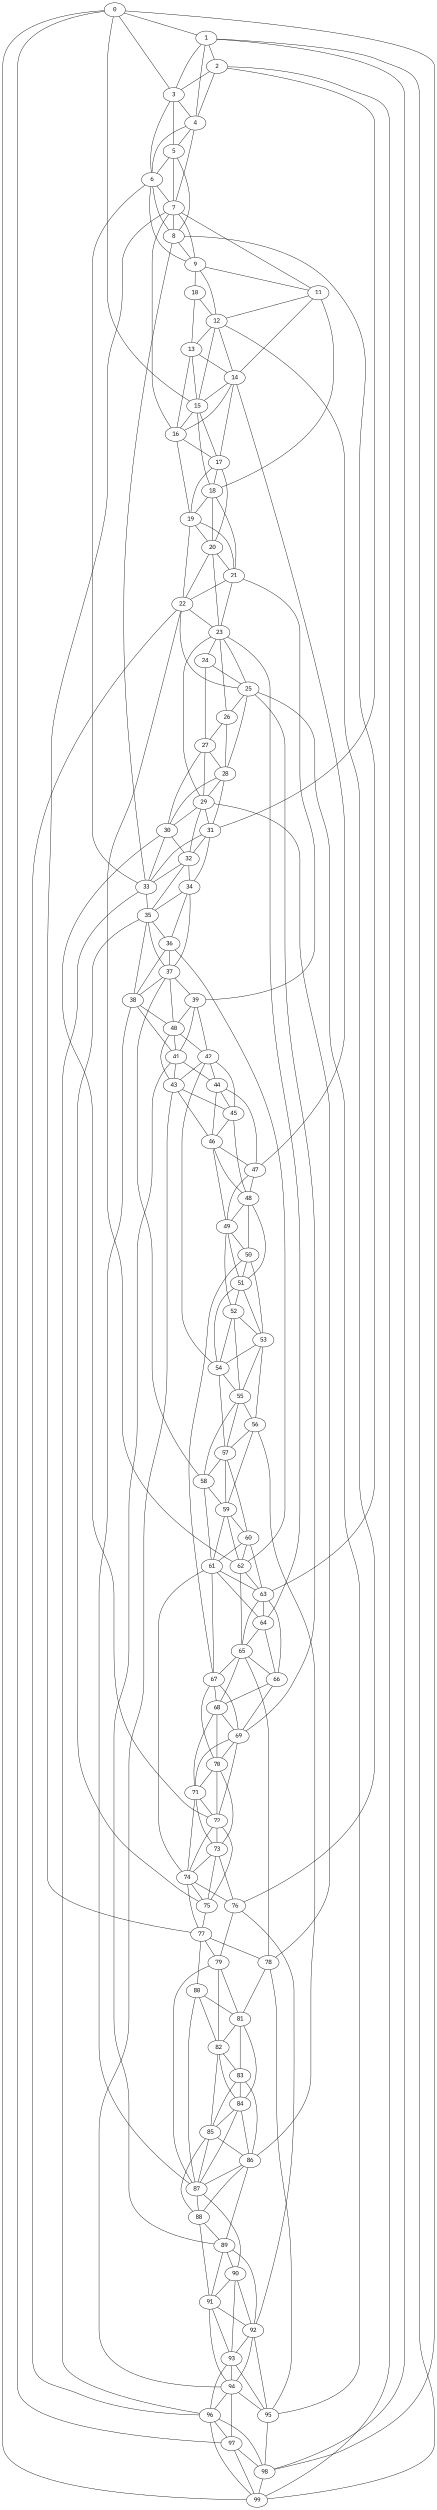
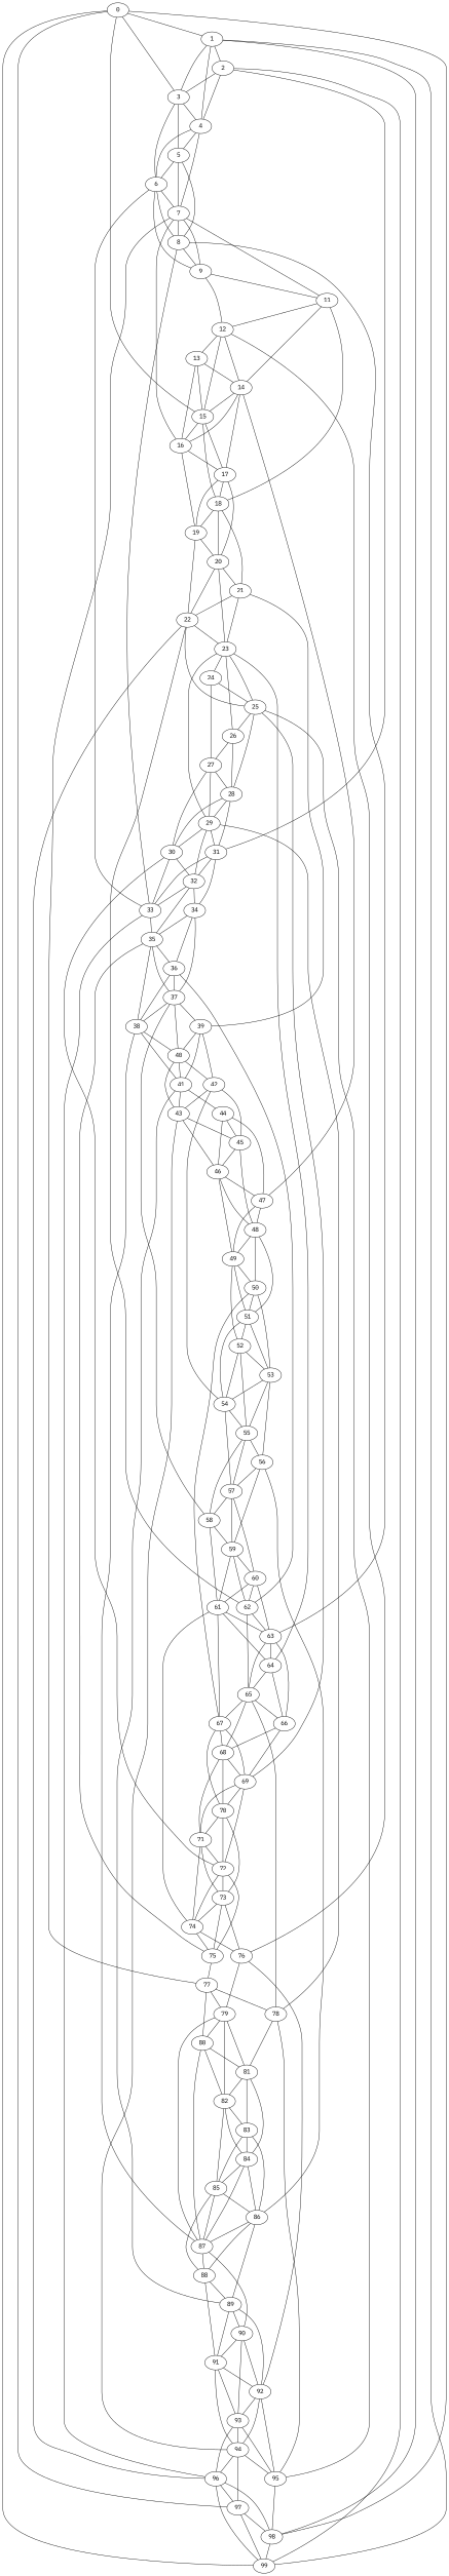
  strict graph {
    fontname="IBM Plex Mono"
    node [fontname="IBM Plex Mono"]
    edge [fontname="IBM Plex Mono" is_available=True prob=1.0]
    0
    1
    3
    15
    97
    98
    99
    2
    4
    5
    6
    16
    18
    17
    31
    7
    33
    32
    34
    8
    9
    77
    11
    63
-   10
    12
    96
    35
    19
    78
    79
    80
    64
    65
    66
    13
    14
    76
    47
    20
    21
    92
    48
    49
    22
    23
    39
    25
    62
    24
    26
    29
    40
    41
    42
    28
    69
    95
    27
    30
    72
    70
    71
    81
    75
    74
    73
    36
    37
    38
    58
    87
    43
    59
    61
    44
    89
    88
    90
    45
    54
    46
    94
    91
    55
    57
    50
    51
    52
    53
    67
    56
    68
    86
    60
    82
    93
    83
    84
    85
    0 -- 1
    0 -- 3 [prob=0.853944926882]
    0 -- 15
    0 -- 97 [prob=0.440498043061]
    0 -- 98 [prob=0.281942232289]
    0 -- 99 [prob=0.893796676298]
    1 -- 3
    1 -- 98
    1 -- 99 [prob=0.125191771333]
    1 -- 2 [prob=0.0298680660021]
    1 -- 4 [prob=0.386952356334]
    3 -- 4 [prob=0.529250070528]
    3 -- 5 [prob=0.577806635548]
    3 -- 6 [prob=0.340727498196]
    15 -- 16
    15 -- 18
    15 -- 17
    97 -- 98 [prob=0.25620145521]
    97 -- 99 [prob=0.635003137698]
    98 -- 99 [prob=0.608117040698]
    2 -- 3
    2 -- 99 [prob=0.565817471497]
    2 -- 4
    2 -- 31 [prob=0.873421406837]
    4 -- 5 [prob=0.940620929065]
    4 -- 6 [prob=0.965499908324]
    4 -- 7 [prob=0.194906021534]
    5 -- 6 [prob=0.970506024848]
    5 -- 7
    5 -- 8 [prob=0.811092230072]
    6 -- 7
    6 -- 33 [prob=0.642038855596]
    6 -- 8 [prob=0.130946668858]
    6 -- 9 [prob=0.730143183277]
    16 -- 17
    16 -- 19 [prob=0.702788592184]
    18 -- 19 [prob=0.49337131567]
    18 -- 20 [prob=0.378779745948]
    18 -- 21
    17 -- 18 [prob=0.0903925888847]
    17 -- 19 [prob=0.135959003485]
    17 -- 20
    31 -- 33
    31 -- 32 [prob=0.396144439991]
    31 -- 34 [prob=0.947362010962]
    7 -- 16
    7 -- 8 [prob=0.653959262382]
    7 -- 9
    7 -- 77 [prob=0.508424183859]
    7 -- 11
    33 -- 96 [prob=0.773370370353]
    33 -- 35 [prob=0.382146742614]
    32 -- 33 [prob=0.680568186652]
    32 -- 34 [prob=0.213541215774]
    32 -- 35
    34 -- 35 [prob=0.658842947594]
    34 -- 36 [prob=0.519065401477]
    34 -- 37 [prob=0.568834968198]
    8 -- 33 [prob=0.0452326441114]
    8 -- 9 [prob=0.575003900179]
    8 -- 63 [prob=0.399196564365]
    9 -- 11 [prob=0.568363219626]
-   9 -- 10
    9 -- 12
    77 -- 78 [prob=0.676164743461]
    77 -- 79
    77 -- 80 [prob=0.956103693461]
    11 -- 18 [prob=0.924805604348]
    11 -- 12 [prob=0.178699437972]
    11 -- 14 [prob=0.594991983613]
    63 -- 64 [prob=0.956314210006]
    63 -- 65 [prob=0.705349233238]
    63 -- 66 [prob=0.942475066985]
-   10 -- 12 [prob=0.396058797973]
-   10 -- 13 [prob=0.668286834037]
    12 -- 15
    12 -- 13 [prob=0.0280831816967]
    12 -- 14 [prob=0.551032542525]
    12 -- 76 [prob=0.826167952226]
    96 -- 97 [prob=0.706085271594]
    96 -- 98 [prob=0.341796441954]
    96 -- 99 [prob=0.197418922995]
    35 -- 75
    35 -- 36 [prob=0.0906217439693]
    35 -- 37 [prob=0.766704468975]
    35 -- 38 [prob=0.175507384955]
    19 -- 20
-   19 -- 21
    19 -- 22
    78 -- 95 [prob=0.182768166246]
    78 -- 81 [prob=0.602366784535]
+   79 -- 80 [prob=0.631401216934]
    79 -- 81 [prob=0.783143098798]
    79 -- 87
    79 -- 82
    80 -- 81
    80 -- 87 [prob=0.507719050645]
    80 -- 82 [prob=0.975902244635]
    64 -- 65 [prob=0.23549058705]
    64 -- 66
    65 -- 78 [prob=0.409218318375]
    65 -- 66 [prob=0.408286892841]
    65 -- 67 [prob=0.665039884161]
    65 -- 68 [prob=0.915704818808]
    66 -- 69 [prob=0.517319006318]
    66 -- 68
    13 -- 15 [prob=0.655690666521]
    13 -- 16 [prob=0.790849458583]
    13 -- 14 [prob=0.493744291482]
    14 -- 15
    14 -- 16 [prob=0.441479406266]
    14 -- 17 [prob=0.297887953573]
    14 -- 47 [prob=0.826644852848]
    76 -- 79 [prob=0.935331071721]
    76 -- 92 [prob=0.293425254003]
    47 -- 48 [prob=0.624686729449]
    47 -- 49 [prob=0.00645455954154]
    20 -- 21 [prob=0.124544710556]
    20 -- 22 [prob=0.638668408204]
    20 -- 23 [prob=0.28339018985]
    21 -- 22 [prob=0.788428533047]
    21 -- 23
    21 -- 39 [prob=0.217461442194]
    92 -- 95 [prob=0.908995333134]
    92 -- 94 [prob=0.383887674618]
    92 -- 93 [prob=0.644965834771]
    48 -- 49 [prob=0.122938710588]
    48 -- 50 [prob=0.418091143999]
    48 -- 51 [prob=0.91553633574]
    49 -- 50 [prob=0.860800458419]
    49 -- 51 [prob=0.665731029928]
    49 -- 52
    22 -- 96 [prob=0.542325611156]
    22 -- 23 [prob=0.789023801282]
    22 -- 25 [prob=0.503187559641]
    22 -- 62 [prob=0.126959130616]
    23 -- 64 [prob=0.504056950527]
    23 -- 25
    23 -- 24 [prob=0.391802866549]
    23 -- 26
    23 -- 29
    39 -- 40 [prob=0.413964141065]
    39 -- 41 [prob=0.450631234949]
    39 -- 42 [prob=0.635447262466]
    25 -- 26 [prob=0.0563058277635]
    25 -- 28 [prob=0.25580043367]
    25 -- 69
    25 -- 95 [prob=0.6365490938]
    62 -- 63 [prob=0.15255544387]
    62 -- 65
    24 -- 25
    24 -- 27
    26 -- 28 [prob=0.700831549448]
    26 -- 27
    29 -- 31 [prob=0.425748477021]
    29 -- 32 [prob=0.4933855352]
    29 -- 78 [prob=0.960392551592]
    29 -- 30 [prob=0.867363523111]
    40 -- 41 [prob=0.51286786905]
    40 -- 42
    40 -- 43 [prob=0.0634958114812]
    41 -- 43 [prob=0.107914890146]
    41 -- 44 [prob=0.881659811274]
    41 -- 89
    42 -- 43
-   42 -- 44 [prob=0.406066515563]
    42 -- 45 [prob=0.279400224262]
    42 -- 54 [prob=0.238185056716]
    28 -- 31 [prob=0.507914626494]
    28 -- 29 [prob=0.341598144298]
    28 -- 30
    69 -- 72 [prob=0.979144679044]
    69 -- 70
    69 -- 71 [prob=0.404905689532]
    95 -- 98 [prob=0.948928159201]
    27 -- 29 [prob=0.326588877198]
    27 -- 28
    27 -- 30
    30 -- 33
    30 -- 32 [prob=0.839205717569]
    30 -- 72 [prob=0.678720838507]
    72 -- 75 [prob=0.0948740229831]
    72 -- 74 [prob=0.470916757942]
    72 -- 73 [prob=0.953137592771]
    70 -- 72 [prob=0.324682587093]
    70 -- 71 [prob=0.918021222127]
    70 -- 73
    71 -- 72 [prob=0.517655582044]
    71 -- 74 [prob=0.0552422395376]
    71 -- 73 [prob=0.716479680654]
    81 -- 82
    81 -- 83 [prob=0.531925346918]
    81 -- 84 [prob=0.985419313298]
    75 -- 77
-   74 -- 77 [prob=0.723864380019]
    74 -- 76 [prob=0.0555170961731]
    74 -- 75 [prob=0.393563558218]
    73 -- 76 [prob=0.0853952096183]
    73 -- 75
    73 -- 74 [prob=0.186549599284]
    36 -- 62 [prob=0.709203331998]
    36 -- 37 [prob=0.965852292426]
    36 -- 38
    37 -- 39 [prob=0.0878024889562]
    37 -- 40 [prob=0.934484420499]
    37 -- 38 [prob=0.85873972709]
    37 -- 58
    38 -- 40 [prob=0.798355806781]
    38 -- 41
    38 -- 87 [prob=0.35427781364]
    58 -- 59
    58 -- 61 [prob=0.222457625796]
    87 -- 88 [prob=0.25908799169]
    87 -- 90 [prob=0.981587759805]
    43 -- 45 [prob=0.593883472757]
    43 -- 46 [prob=0.340736253752]
    43 -- 94 [prob=0.239463329531]
    59 -- 62
    59 -- 61
    59 -- 60 [prob=0.938371914986]
    61 -- 63 [prob=0.696136943974]
    61 -- 64 [prob=0.0903882015276]
    61 -- 74
    61 -- 67 [prob=0.166638634312]
    44 -- 47 [prob=0.362111365094]
    44 -- 45 [prob=0.0904396029643]
    44 -- 46 [prob=0.815266064562]
    89 -- 92 [prob=0.726391001463]
    89 -- 90 [prob=0.672617236938]
    89 -- 91 [prob=0.333563013456]
    88 -- 89 [prob=0.499293767063]
    88 -- 91 [prob=0.170594882319]
    90 -- 92 [prob=0.324362623413]
    90 -- 91
    90 -- 93
    45 -- 48 [prob=0.150561346061]
    45 -- 46 [prob=0.833021916151]
    54 -- 55
    54 -- 57
    46 -- 47 [prob=0.795935177675]
    46 -- 48
    46 -- 49 [prob=0.260858649202]
    94 -- 97 [prob=0.920791623489]
    94 -- 96 [prob=0.493688567083]
    94 -- 95
    91 -- 92
    91 -- 94 [prob=0.408634625755]
    91 -- 93 [prob=0.435843941716]
    55 -- 58
    55 -- 57 [prob=0.706254812424]
    55 -- 56 [prob=0.892210353339]
    57 -- 58 [prob=0.955169000353]
    57 -- 59
    57 -- 60 [prob=0.804521145445]
    50 -- 51 [prob=0.334315356095]
    50 -- 53 [prob=0.514579166362]
    50 -- 67 [prob=0.144722503404]
    51 -- 54 [prob=0.434507950274]
    51 -- 52 [prob=0.980511785632]
    51 -- 53 [prob=0.882068065325]
    52 -- 54 [prob=0.673069464166]
    52 -- 55 [prob=0.873533468426]
    52 -- 53 [prob=0.181254123039]
    53 -- 54
    53 -- 55 [prob=0.938031058276]
    53 -- 56 [prob=0.185600125292]
    67 -- 69 [prob=0.665484285286]
    67 -- 70 [prob=0.0310087491893]
    67 -- 68 [prob=0.0159918296118]
    56 -- 59 [prob=0.0181840174554]
    56 -- 57 [prob=0.490905884835]
    56 -- 86 [prob=0.209871418937]
    68 -- 69 [prob=0.743197022929]
    68 -- 70
    68 -- 71 [prob=0.459077330505]
    86 -- 87 [prob=0.515564324013]
    86 -- 89 [prob=0.676983412877]
    86 -- 88 [prob=0.59716210563]
    60 -- 63 [prob=0.0091291870208]
    60 -- 62
    60 -- 61 [prob=0.713339544616]
    82 -- 83 [prob=0.117237047055]
    82 -- 84 [prob=0.99256815242]
    82 -- 85 [prob=0.0125003164907]
    93 -- 96 [prob=0.698352810093]
    93 -- 95 [prob=0.0912529983102]
    93 -- 94 [prob=0.741196276687]
    83 -- 86 [prob=0.737524844397]
    83 -- 84 [prob=0.195339599519]
    83 -- 85
    84 -- 87 [prob=0.241343054962]
    84 -- 86 [prob=0.609334464441]
    84 -- 85 [prob=0.0144653739067]
    85 -- 87 [prob=0.453183739777]
    85 -- 88
    85 -- 86
  }
